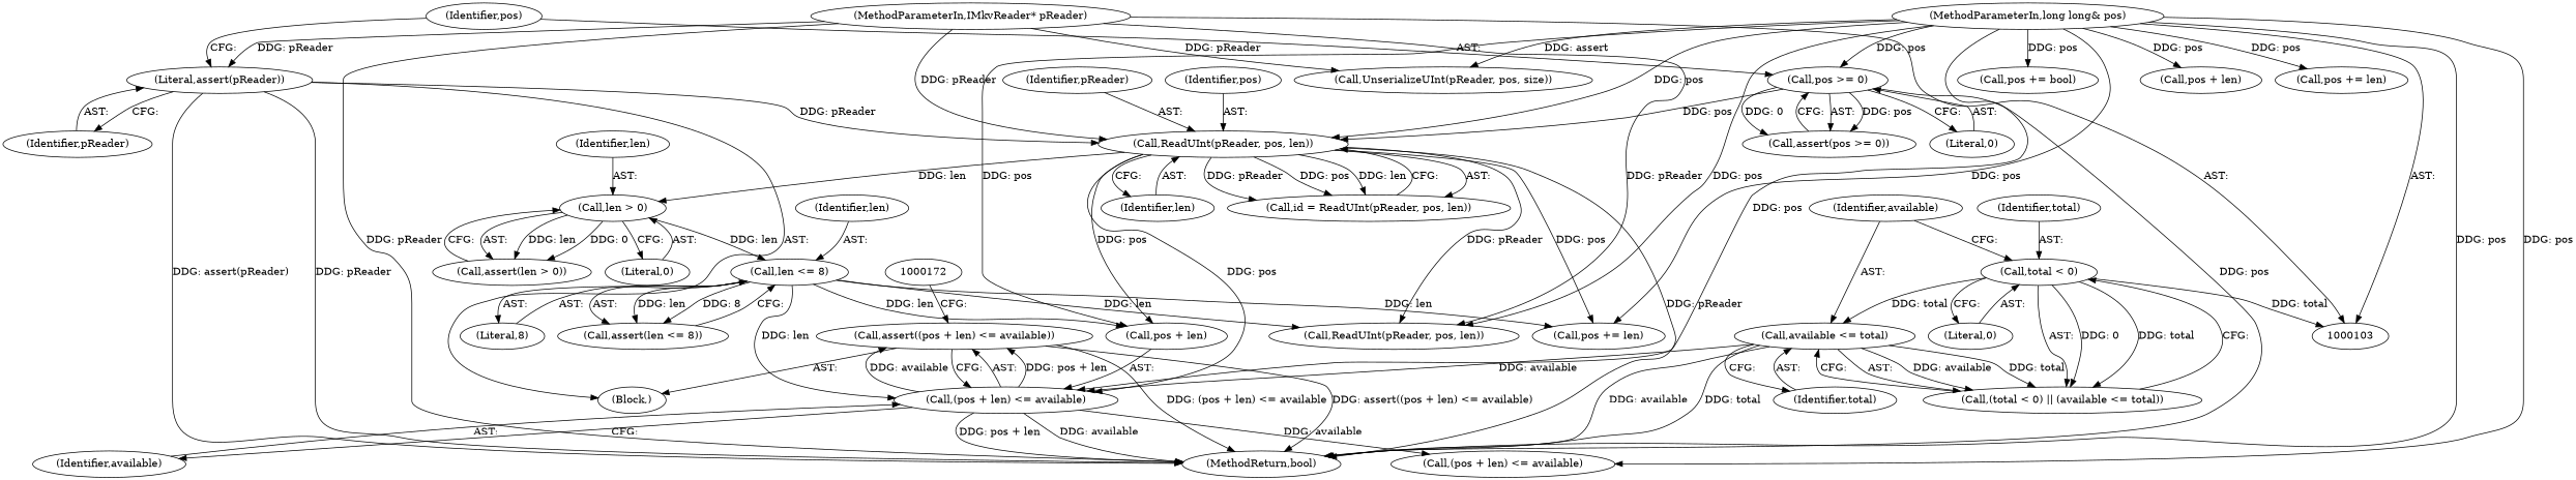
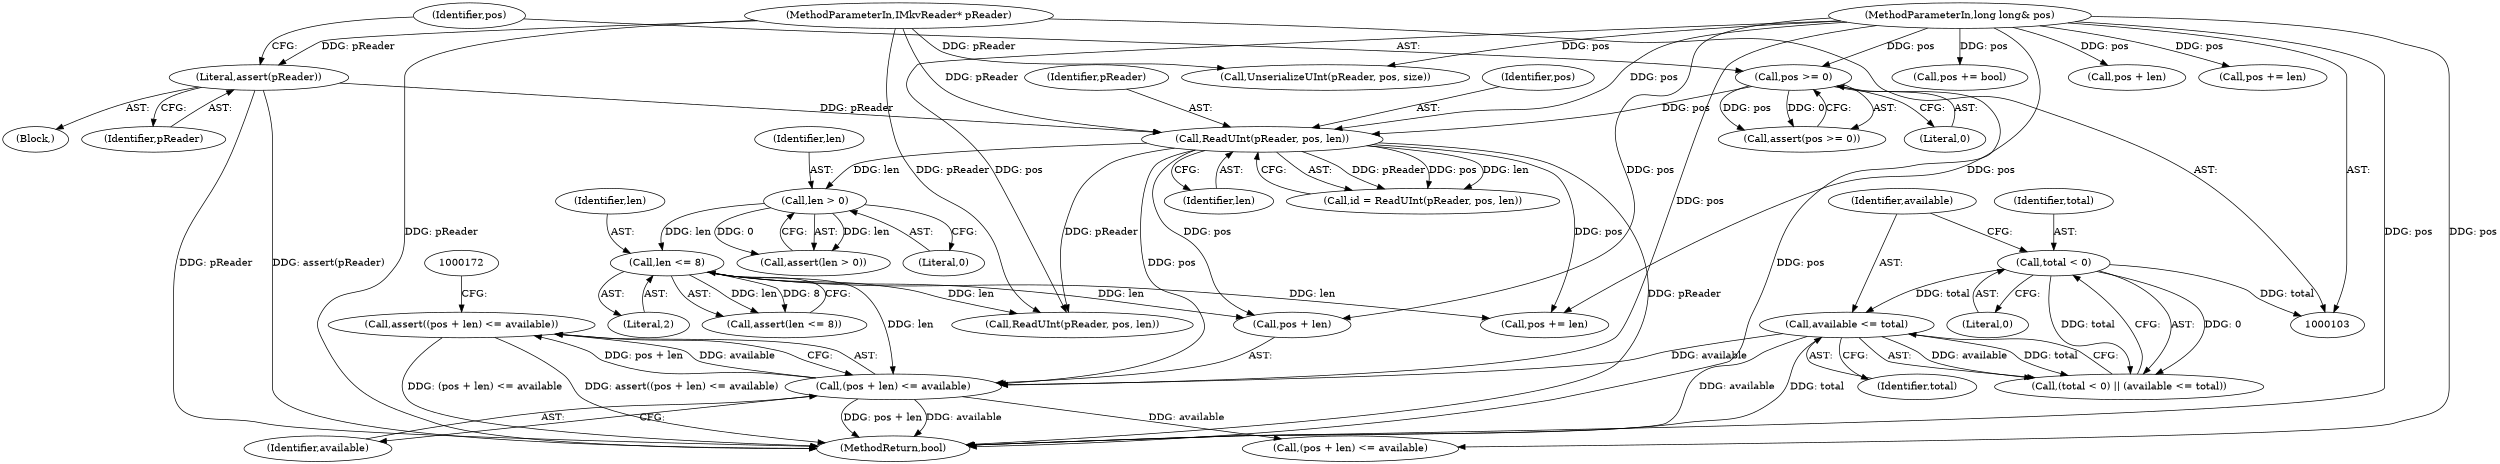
  digraph {
    n1 [label="(Call,assert((pos + len) <= available))"]
    n2 [label="(Call,(pos + len) <= available)"]
    n3 [label="(MethodReturn,bool)"]
    n4 [label="(Block,)"]
    n5 [label="(Call,(pos + len) <= available)"]
    n6 [label="(Identifier,available)"]
    n7 [label="(Call,ReadUInt(pReader, pos, len))"]
    n8 [label="(Call,len > 0)"]
    n9 [label="(Call,pos + len)"]
    n10 [label="(Call,pos += len)"]
    n11 [label="(Call,ReadUInt(pReader, pos, len))"]
    n12 [label="(Identifier,len)"]
    n13 [label="(Call,id = ReadUInt(pReader, pos, len))"]
    n14 [label="(Call,len <= 8)"]
    n15 [label="(Literal,0)"]
    n16 [label="(Call,assert(len > 0))"]
    n17 [label="(Literal,assert(pReader))"]
    n18 [label="(Identifier,pReader)"]
    n19 [label="(MethodParameterIn,IMkvReader* pReader)"]
    n20 [label="(Call,UnserializeUInt(pReader, pos, size))"]
    1000103
    n22 [label="(Call,pos >= 0)"]
    n23 [label="(Literal,0)"]
    n24 [label="(Call,assert(pos >= 0))"]
    n25 [label="(MethodParameterIn,long long& pos)"]
    n26 [label="(Call,pos += bool)"]
    n27 [label="(Call,pos + len)"]
    n28 [label="(Call,pos += len)"]
-   n29 [label="(Literal,8)"]
+   n29 [label="(Literal,2)"]
    n30 [label="(Call,assert(len <= 8))"]
    n31 [label="(Call,available <= total)"]
    n32 [label="(Identifier,total)"]
    n33 [label="(Call,(total < 0) || (available <= total))"]
    n34 [label="(Call,total < 0)"]
    n35 [label="(Literal,0)"]
    n36 [label="(Identifier,pos)"]
    n37 [label="(Identifier,pReader)"]
    n38 [label="(Identifier,pos)"]
    n39 [label="(Identifier,len)"]
    n40 [label="(Identifier,len)"]
    n41 [label="(Identifier,available)"]
    n42 [label="(Identifier,total)"]
    1000172
    n1 -> n2 [label="CFG: "]
    n1 -> n3 [label="DDG: (pos + len) <= available"]
    n1 -> n3 [label="DDG: assert((pos + len) <= available)"]
-   n1 -> n4 [label="AST: "]
    n2 -> n1 [label="AST: "]
    n2 -> n1 [label="DDG: pos + len"]
    n2 -> n1 [label="DDG: available"]
    n2 -> n3 [label="DDG: available"]
    n2 -> n3 [label="DDG: pos + len"]
    n2 -> n5 [label="DDG: available"]
    n2 -> n6 [label="CFG: "]
    n6 -> n2 [label="AST: "]
    n7 -> n2 [label="DDG: pos"]
    n7 -> n3 [label="DDG: pReader"]
    n7 -> n8 [label="DDG: len"]
    n7 -> n9 [label="DDG: pos"]
    n7 -> n10 [label="DDG: pos"]
    n7 -> n11 [label="DDG: pReader"]
    n7 -> n12 [label="CFG: "]
    n7 -> n13 [label="AST: "]
    n7 -> n13 [label="DDG: pReader"]
    n7 -> n13 [label="DDG: pos"]
    n7 -> n13 [label="DDG: len"]
    n8 -> n14 [label="DDG: len"]
    n8 -> n15 [label="CFG: "]
    n8 -> n16 [label="AST: "]
    n8 -> n16 [label="DDG: len"]
    n8 -> n16 [label="DDG: 0"]
    n9 -> n2 [label="AST: "]
    n12 -> n7 [label="AST: "]
    n13 -> n7 [label="CFG: "]
    n14 -> n2 [label="DDG: len"]
    n14 -> n9 [label="DDG: len"]
    n14 -> n10 [label="DDG: len"]
    n14 -> n11 [label="DDG: len"]
    n14 -> n29 [label="AST: "]
    n14 -> n30 [label="AST: "]
    n14 -> n30 [label="DDG: len"]
    n14 -> n30 [label="DDG: 8"]
    n15 -> n8 [label="AST: "]
    n16 -> n8 [label="CFG: "]
    n17 -> n3 [label="DDG: pReader"]
    n17 -> n3 [label="DDG: assert(pReader)"]
    n17 -> n4 [label="AST: "]
    n17 -> n7 [label="DDG: pReader"]
    n17 -> n18 [label="CFG: "]
    n18 -> n17 [label="AST: "]
    n19 -> n3 [label="DDG: pReader"]
    n19 -> n7 [label="DDG: pReader"]
    n19 -> n11 [label="DDG: pReader"]
    n19 -> n17 [label="DDG: pReader"]
    n19 -> n20 [label="DDG: pReader"]
    n19 -> 1000103 [label="AST: "]
    n22 -> n3 [label="DDG: pos"]
    n22 -> n7 [label="DDG: pos"]
    n22 -> n23 [label="CFG: "]
    n22 -> n24 [label="AST: "]
    n22 -> n24 [label="DDG: pos"]
    n22 -> n24 [label="DDG: 0"]
    n23 -> n22 [label="AST: "]
    n24 -> n22 [label="CFG: "]
    n25 -> n2 [label="DDG: pos"]
    n25 -> n3 [label="DDG: pos"]
    n25 -> n5 [label="DDG: pos"]
    n25 -> n7 [label="DDG: pos"]
    n25 -> n9 [label="DDG: pos"]
    n25 -> n10 [label="DDG: pos"]
    n25 -> n11 [label="DDG: pos"]
-   n25 -> n20 [label="DDG: assert"]
+   n25 -> n20 [label="DDG: pos"]
    n25 -> 1000103 [label="AST: "]
    n25 -> n22 [label="DDG: pos"]
    n25 -> n26 [label="DDG: pos"]
    n25 -> n27 [label="DDG: pos"]
    n25 -> n28 [label="DDG: pos"]
    n29 -> n14 [label="AST: "]
    n30 -> n14 [label="CFG: "]
    n31 -> n2 [label="DDG: available"]
    n31 -> n3 [label="DDG: available"]
    n31 -> n3 [label="DDG: total"]
    n31 -> n32 [label="CFG: "]
    n31 -> n33 [label="AST: "]
    n31 -> n33 [label="DDG: available"]
    n31 -> n33 [label="DDG: total"]
    n32 -> n31 [label="AST: "]
    n33 -> n31 [label="CFG: "]
    n33 -> n34 [label="CFG: "]
    n34 -> 1000103 [label="DDG: total"]
    n34 -> n31 [label="DDG: total"]
    n34 -> n33 [label="AST: "]
    n34 -> n33 [label="DDG: total"]
    n34 -> n33 [label="DDG: 0"]
    n34 -> n35 [label="CFG: "]
    n35 -> n34 [label="AST: "]
    n36 -> n17 [label="CFG: "]
    n36 -> n22 [label="AST: "]
    n37 -> n7 [label="AST: "]
    n38 -> n7 [label="AST: "]
    n39 -> n14 [label="AST: "]
    n40 -> n8 [label="AST: "]
    n41 -> n31 [label="AST: "]
    n41 -> n34 [label="CFG: "]
    n42 -> n34 [label="AST: "]
    1000172 -> n1 [label="CFG: "]
  }
